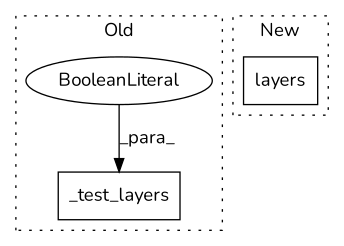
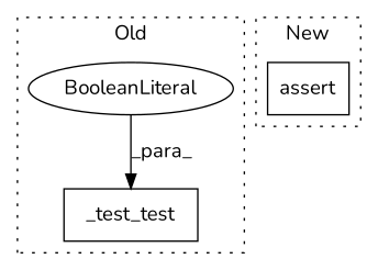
  digraph {
    fontname=Nunito
    node [a=32 l="13,1" shape=box fontname=Nunito]
-   n1 [label=_test_layers s="6405,6423"]
+   n1 [label=_test_test s="6405,6423"]
    n2 [a=9 l=5 label=BooleanLiteral s=6418 shape=ellipse]
-   n3 [label=layers s="2325,2357"]
+   n3 [label=assert s="2325,2357"]
    subgraph cluster_1 {
      label=Old
      style=dotted
      n1
      n2
    }
    subgraph cluster_2 {
      label=New
      style=dotted
      n3
    }
    n2 -> n1 [label=_para_ fontname=Nunito]
  }
